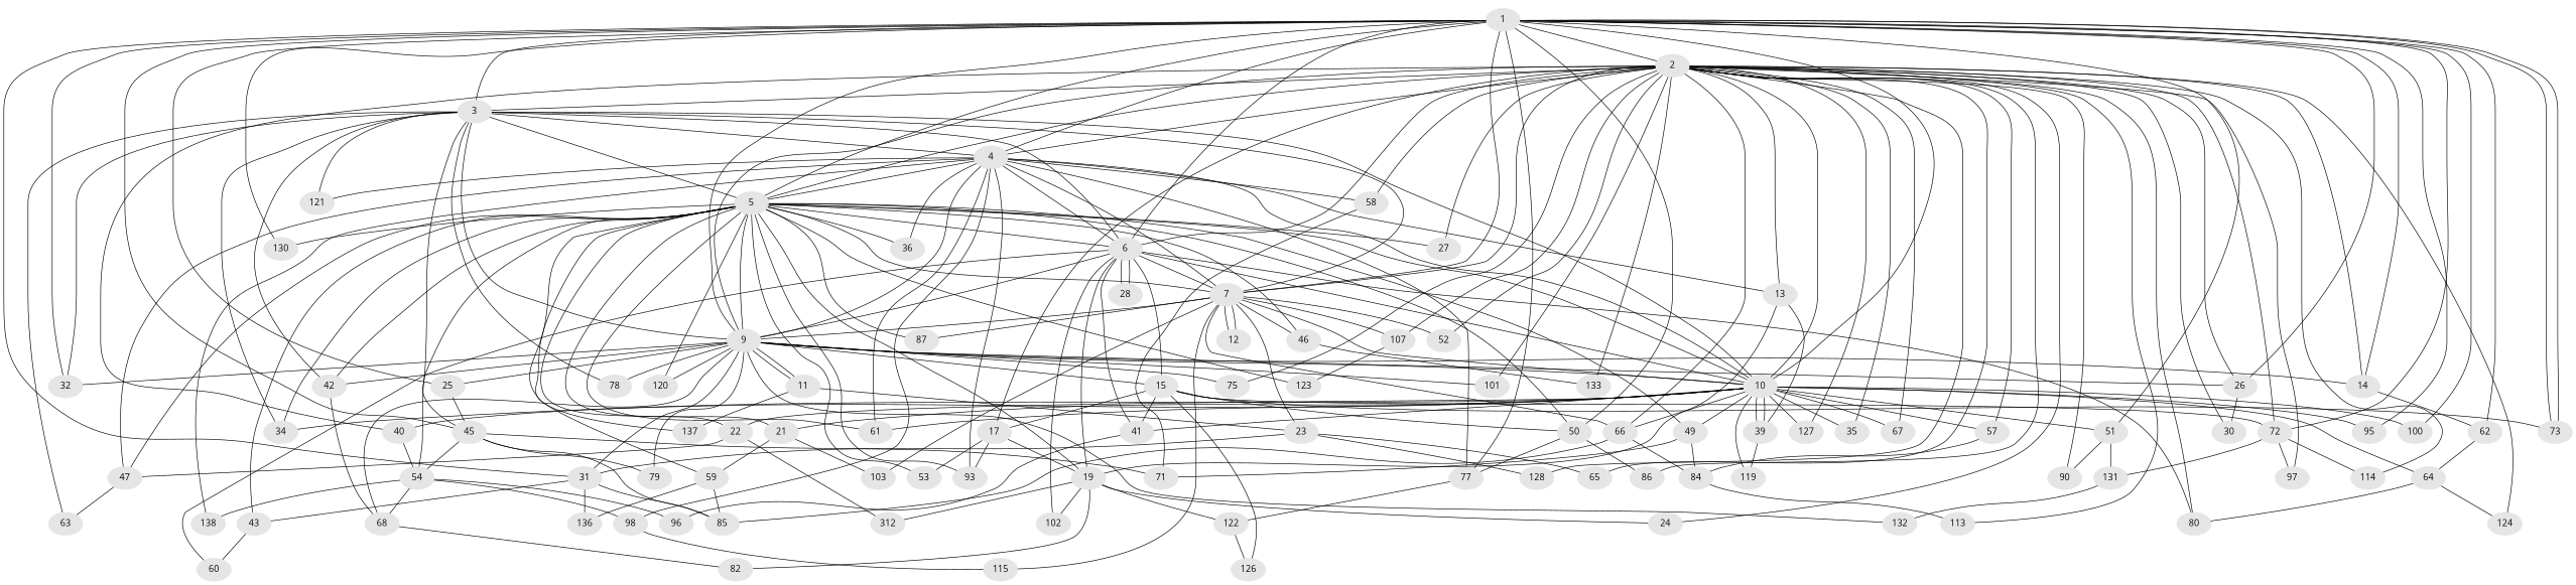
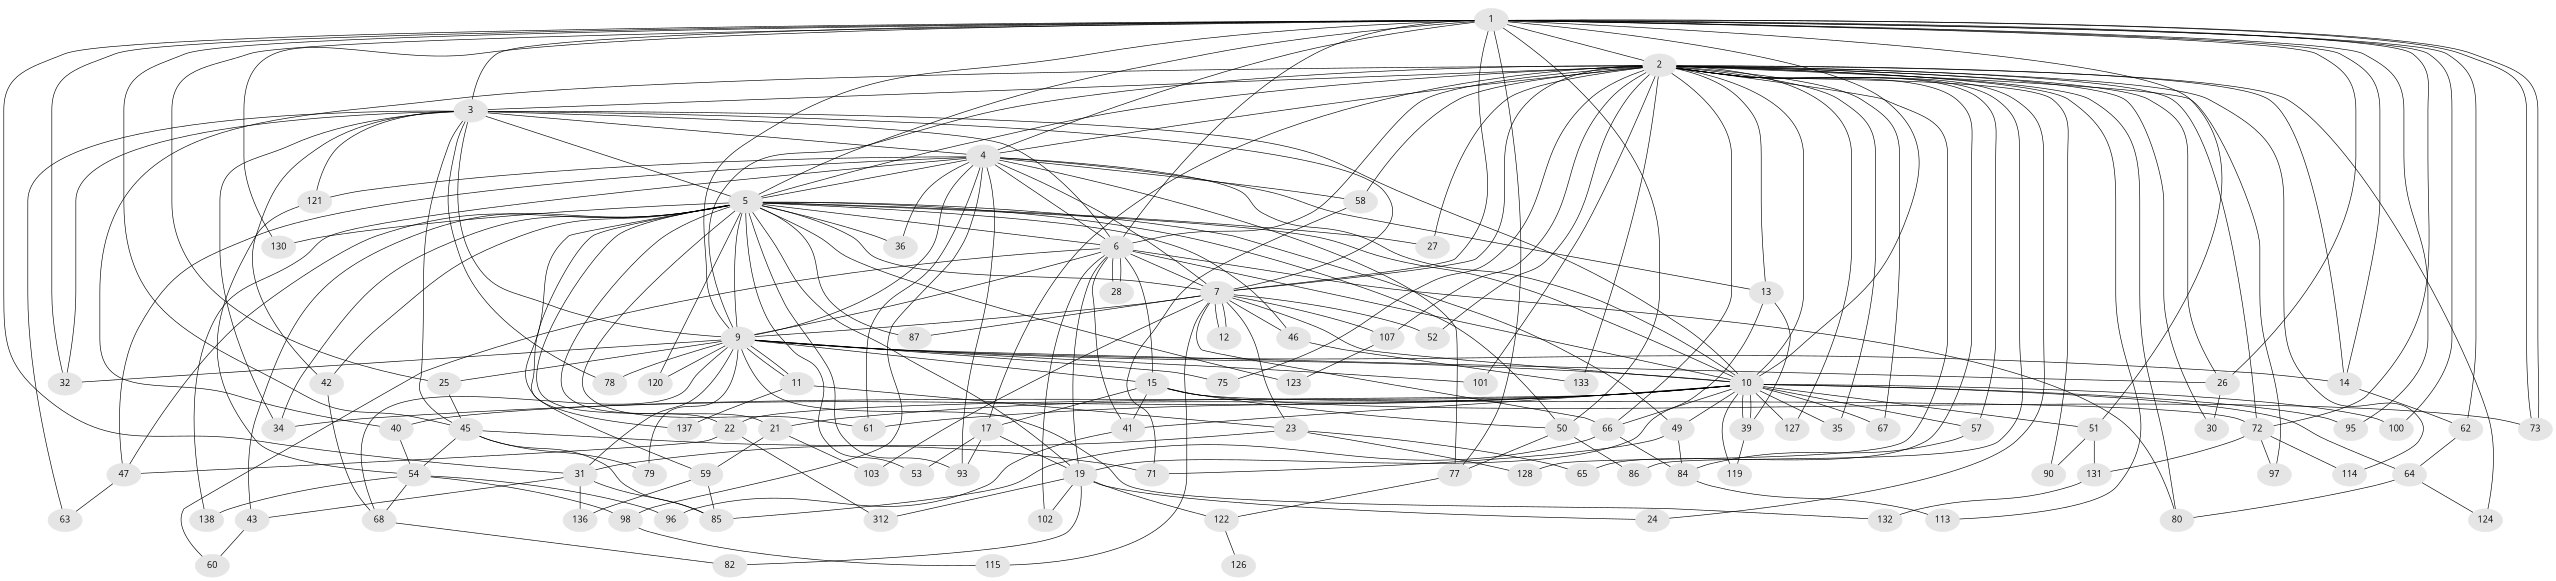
  graph {
    fontname="Open Sans"
    node [color=gray90 fontname="Open Sans" style=filled]
    edge [fontname="Open Sans"]
    1 [super="+92"]
    2 [super="+8"]
    3 [super="+20"]
    4 [super="+76"]
    5 [super="+108"]
    6 [super="+38"]
    7 [super="+111"]
    9 [super="+18"]
    10 [super="+16"]
    14 [super="+29"]
    25 [super="+106"]
    26 [super="+48"]
    31 [super="+135"]
    32
    45
    50 [super="+55"]
    51
    62
    72 [super="+129"]
    73
    77 [super="+83"]
    n22 [label=95]
    100
    130
    13 [super="+44"]
    17 [super="+33"]
    24
    27
    30 [super="+110"]
    35
    40
    52
    57
    58 [super="+74"]
    65
    66 [super="+104"]
    67
    75
    80
    86
    90
    97
    101
    107
    113 [super="+125"]
    114
    124
    127
    128
    133
    34 [super="+70"]
    42 [super="+56"]
    63
    78
    121
    36
    47 [super="+91"]
    61 [super="+117"]
    93 [super="+109"]
    98
    138
    19 [super="+81"]
    21
    22 [super="+118"]
    43
    46
    49
    53
    54 [super="+89"]
    59
    87
    120
    123
    137
    15 [super="+95"]
    28
    41 [super="+88"]
    60
    102
    12
    23 [super="+37"]
    103
    115
    11
    68 [super="+69"]
    79
    132
    39 [super="+94"]
    64 [super="+134"]
    119
    85 [super="+116"]
    136
    71
    131
    122
    84 [super="+105"]
    82
    n98 [label=312]
    96
    126
    1 -- 2 [weight=2]
    1 -- 3
    1 -- 4 [weight=2]
    1 -- 5
    1 -- 6
    1 -- 7
    1 -- 9 [weight=2]
    1 -- 10
    1 -- 14
    1 -- 25
    1 -- 26
    1 -- 31
    1 -- 32
    1 -- 45
    1 -- 50
    1 -- 51
    1 -- 62
    1 -- 72
    1 -- 73
    1 -- 73
    1 -- 77
    1 -- n22
    1 -- 100
    1 -- 130
    2 -- 3 [weight=2]
    2 -- 4 [weight=2]
    2 -- 5 [weight=2]
    2 -- 6 [weight=2]
    2 -- 7 [weight=2]
    2 -- 9 [weight=2]
    2 -- 10 [weight=2]
    2 -- 14
    2 -- 26
    2 -- 72
    2 -- 13
    2 -- 17
    2 -- 24
    2 -- 27
    2 -- 30
    2 -- 35
    2 -- 40
    2 -- 52
    2 -- 57
    2 -- 58
    2 -- 65
    2 -- 66
    2 -- 67
    2 -- 75
    2 -- 80
    2 -- 86
    2 -- 90
    2 -- 97
    2 -- 101
    2 -- 107
    2 -- 113
    2 -- 114
    2 -- 124
    2 -- 127
    2 -- 128
    2 -- 133
    3 -- 4
    3 -- 5 [weight=2]
    3 -- 6
    3 -- 7
    3 -- 9
    3 -- 10
    3 -- 32
    3 -- 45
    3 -- 34
    3 -- 42
    3 -- 63
    3 -- 78
    3 -- 121
    4 -- 5
    4 -- 6
    4 -- 7
    4 -- 9
    4 -- 10 [weight=2]
    4 -- 77
    4 -- 13
    4 -- 58
    4 -- 121
    4 -- 36
    4 -- 47 [weight=2]
    4 -- 61
    4 -- 93 [weight=2]
    4 -- 98
    4 -- 138
    5 -- 6
    5 -- 7
    5 -- 9
    5 -- 10
    5 -- 50
    5 -- 130
    5 -- 27
    5 -- 34
    5 -- 42
    5 -- 36
    5 -- 47
    5 -- 61
    5 -- 93
    5 -- 19 [weight=2]
    5 -- 21
    5 -- 22
    5 -- 43
    5 -- 46
    5 -- 49
    5 -- 53
-   5 -- 54
+   121 -- 54
    5 -- 59
    5 -- 87
    5 -- 120
    5 -- 123
    5 -- 137
    6 -- 7 [weight=2]
    6 -- 9
    6 -- 10
    6 -- 80
    6 -- 19
    6 -- 15
    6 -- 28
    6 -- 28
    6 -- 41
    6 -- 60
    6 -- 102
    7 -- 9 [weight=2]
    7 -- 10
    7 -- 52
    7 -- 66
    7 -- 107
    7 -- 46
    7 -- 87
    7 -- 12
    7 -- 12
    7 -- 23
    7 -- 103
    7 -- 115
    9 -- 10
    9 -- 14
    9 -- 25
    9 -- 26
    9 -- 31
    9 -- 32
    9 -- 75
    9 -- 101
-   9 -- 42
    9 -- 78
    9 -- 120
    9 -- 15
    9 -- 11
    9 -- 11
    9 -- 68
    9 -- 79
    9 -- 132
    10 -- 51
    10 -- n22
    10 -- 100
    10 -- 35
    10 -- 40
    10 -- 57
    10 -- 66
    10 -- 67
    10 -- 127
    10 -- 34
    10 -- 61
    10 -- 21
    10 -- 22
    10 -- 49
    10 -- 41
    10 -- 39
    10 -- 39
    10 -- 64
    10 -- 119
    14 -- 62
    25 -- 45
    26 -- 30
    31 -- 43
    31 -- 85
    31 -- 136
    45 -- 54
    45 -- 79
    45 -- 85
    45 -- 71
    50 -- 77
    50 -- 86
    51 -- 90
    51 -- 131
    62 -- 64
    72 -- 97
    72 -- 114
    72 -- 131
    77 -- 122
    13 -- 19
    13 -- 39
    17 -- 93
    17 -- 19
    17 -- 53
    40 -- 54
    57 -- 84
    58 -- 71
    66 -- 85
    66 -- 84
    107 -- 123
    42 -- 68
    47 -- 63
    98 -- 115
    19 -- 24
    19 -- 102
    19 -- 122
    19 -- 82
    19 -- n98
    21 -- 59
    21 -- 103
    22 -- 47
    22 -- n98
    43 -- 60
    46 -- 133
    49 -- 71
    49 -- 84
    54 -- 98
    54 -- 138
    54 -- 68
    54 -- 96
    59 -- 85
    59 -- 136
    15 -- 50
    15 -- 72
    15 -- 73
    15 -- 17
    15 -- 41
-   15 -- 126
    41 -- 96
    23 -- 31
    23 -- 65
    23 -- 128
    11 -- 137
    11 -- 23
    68 -- 82
    39 -- 119
    64 -- 80
    64 -- 124
    131 -- 132
    122 -- 126
    84 -- 113
  }
